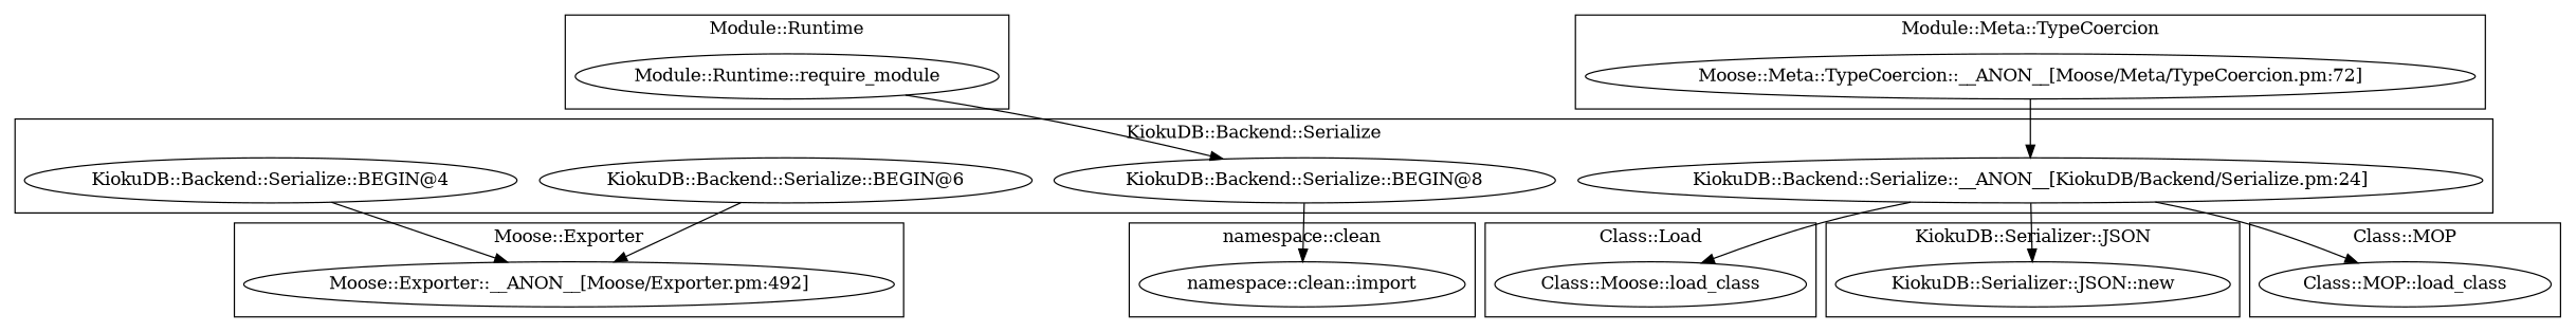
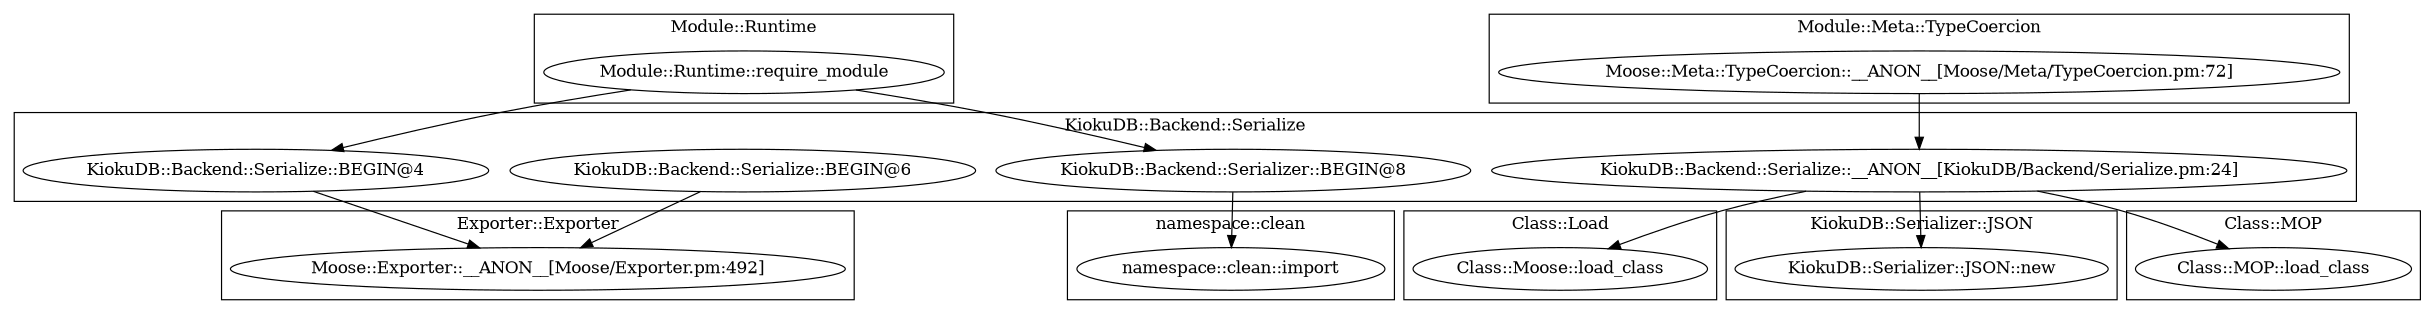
  digraph {
    "namespace::clean::import"
    n2 [label="Class::Moose::load_class"]
    "KiokuDB::Backend::Serialize::BEGIN@6"
-   "KiokuDB::Backend::Serialize::BEGIN@8"
+   "KiokuDB::Backend::Serialize::BEGIN@8" [label="KiokuDB::Backend::Serializer::BEGIN@8"]
    "KiokuDB::Backend::Serialize::BEGIN@4"
    "KiokuDB::Backend::Serialize::__ANON__[KiokuDB/Backend/Serialize.pm:24]"
    "Module::Runtime::require_module"
    "Moose::Exporter::__ANON__[Moose/Exporter.pm:492]"
    "KiokuDB::Serializer::JSON::new"
    "Moose::Meta::TypeCoercion::__ANON__[Moose/Meta/TypeCoercion.pm:72]"
    "Class::MOP::load_class"
    subgraph cluster_1 {
      label="namespace::clean"
      "namespace::clean::import"
    }
    subgraph cluster_2 {
      label="Class::Load"
      n2
    }
    subgraph cluster_3 {
      label="KiokuDB::Backend::Serialize"
      "KiokuDB::Backend::Serialize::BEGIN@6"
      "KiokuDB::Backend::Serialize::BEGIN@8"
      "KiokuDB::Backend::Serialize::BEGIN@4"
      "KiokuDB::Backend::Serialize::__ANON__[KiokuDB/Backend/Serialize.pm:24]"
    }
    subgraph cluster_4 {
      label="Module::Runtime"
      "Module::Runtime::require_module"
    }
    subgraph cluster_5 {
-     label="Moose::Exporter"
+     label="Exporter::Exporter"
      "Moose::Exporter::__ANON__[Moose/Exporter.pm:492]"
    }
    subgraph cluster_6 {
      label="KiokuDB::Serializer::JSON"
      "KiokuDB::Serializer::JSON::new"
    }
    subgraph cluster_7 {
      label="Module::Meta::TypeCoercion"
      "Moose::Meta::TypeCoercion::__ANON__[Moose/Meta/TypeCoercion.pm:72]"
    }
    subgraph cluster_8 {
      label="Class::MOP"
      "Class::MOP::load_class"
    }
    "KiokuDB::Backend::Serialize::BEGIN@6" -> "Moose::Exporter::__ANON__[Moose/Exporter.pm:492]"
    "KiokuDB::Backend::Serialize::BEGIN@8" -> "namespace::clean::import"
    "KiokuDB::Backend::Serialize::BEGIN@4" -> "Moose::Exporter::__ANON__[Moose/Exporter.pm:492]"
    "KiokuDB::Backend::Serialize::__ANON__[KiokuDB/Backend/Serialize.pm:24]" -> n2
    "KiokuDB::Backend::Serialize::__ANON__[KiokuDB/Backend/Serialize.pm:24]" -> "KiokuDB::Serializer::JSON::new"
    "KiokuDB::Backend::Serialize::__ANON__[KiokuDB/Backend/Serialize.pm:24]" -> "Class::MOP::load_class"
    "Module::Runtime::require_module" -> "KiokuDB::Backend::Serialize::BEGIN@8"
+   "Module::Runtime::require_module" -> "KiokuDB::Backend::Serialize::BEGIN@4"
    "Moose::Meta::TypeCoercion::__ANON__[Moose/Meta/TypeCoercion.pm:72]" -> "KiokuDB::Backend::Serialize::__ANON__[KiokuDB/Backend/Serialize.pm:24]"
  }
